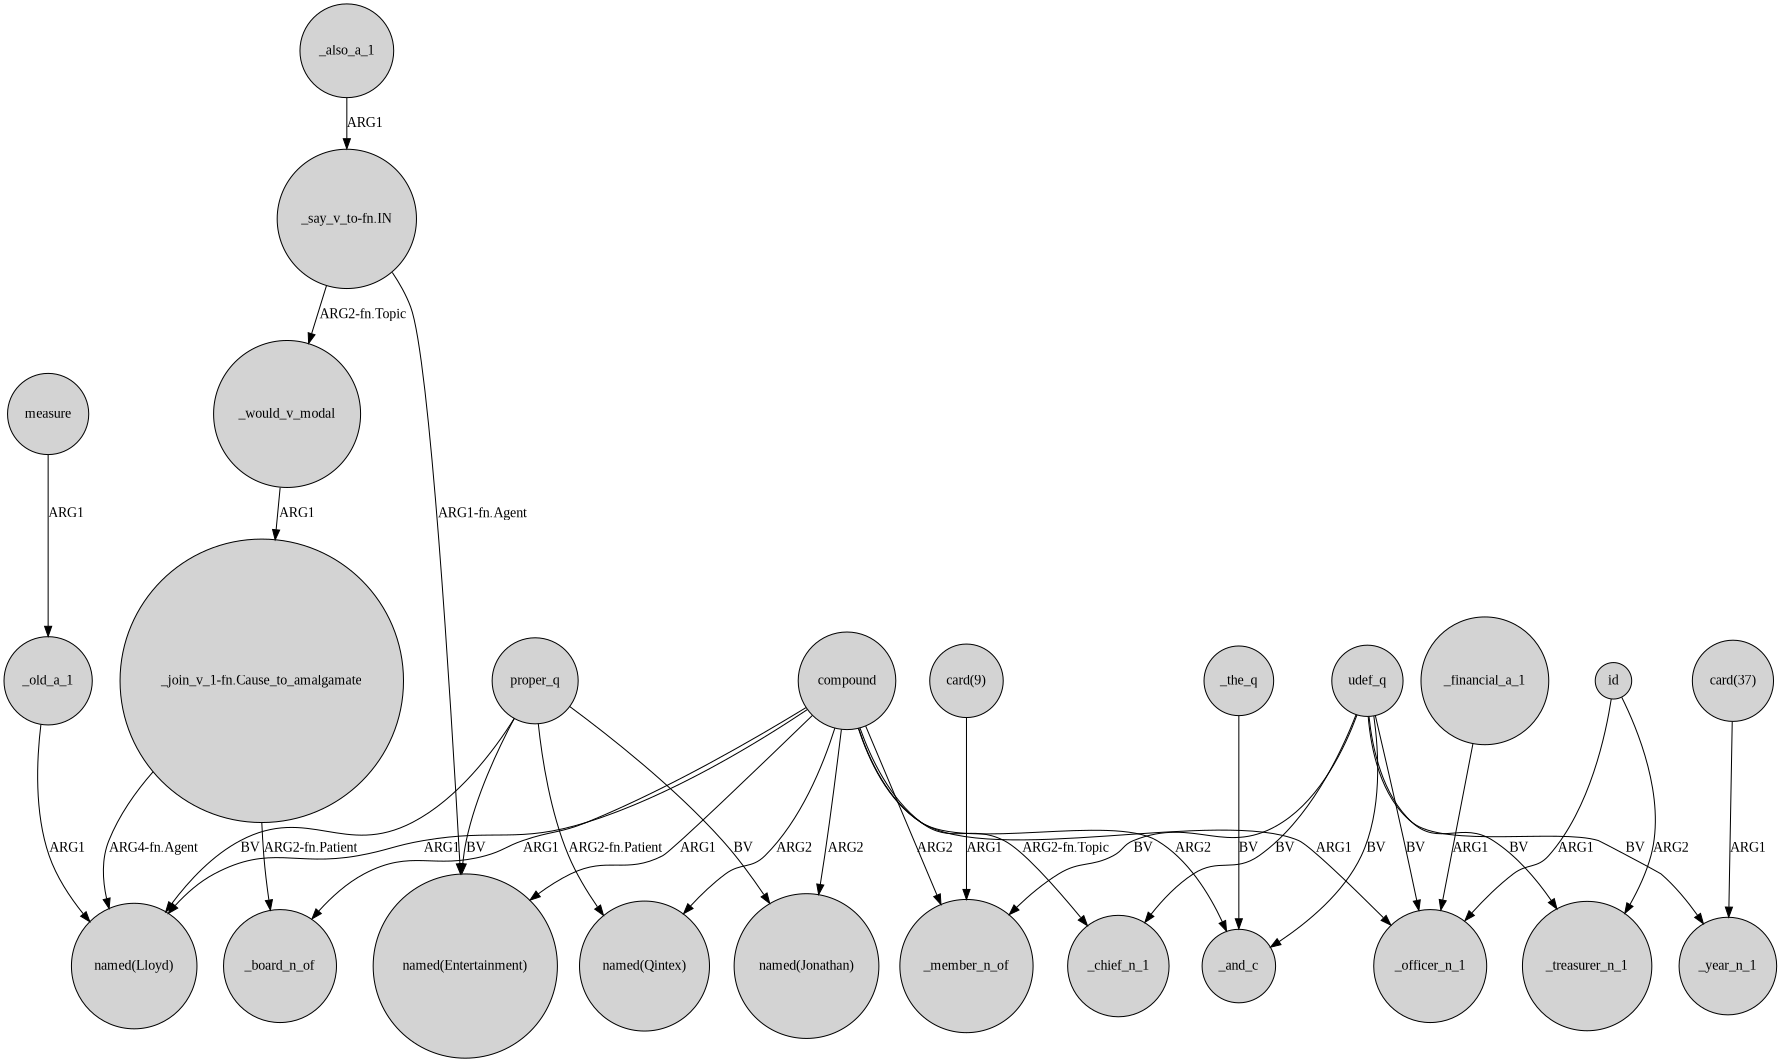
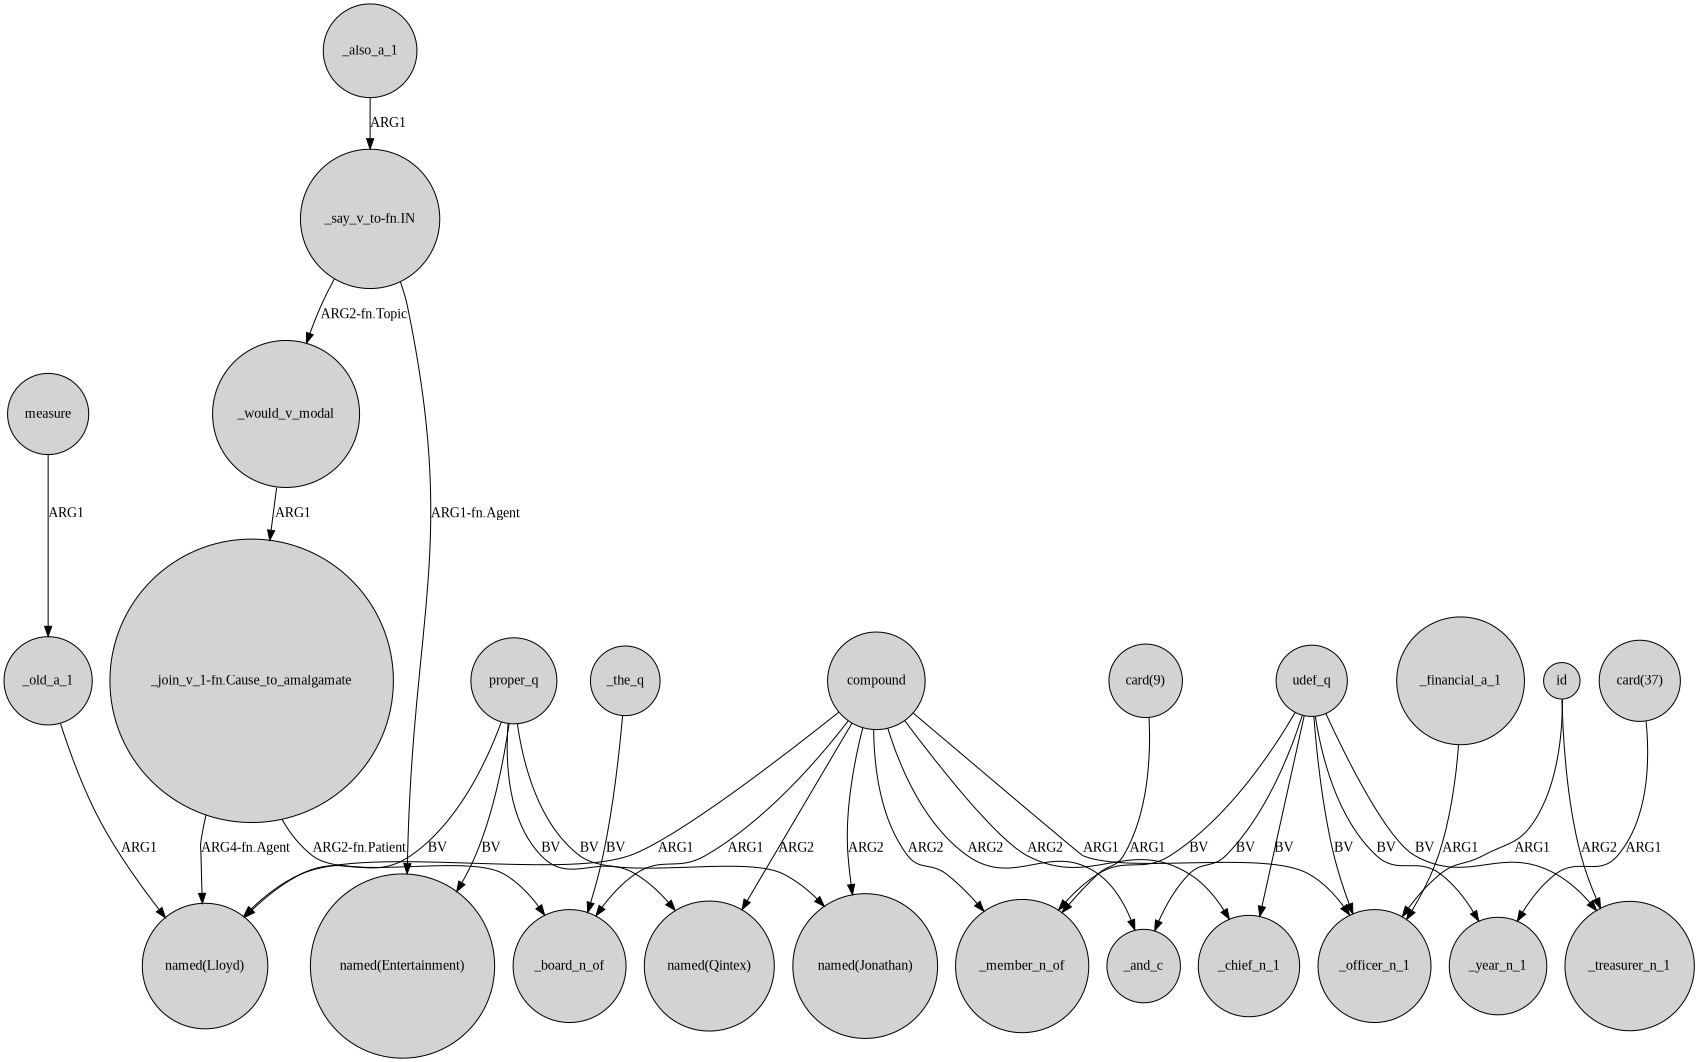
  digraph {
    fontname="Liberation Serif"
    node [fontname="Liberation Serif" shape=circle style=filled]
    edge [fontname="Liberation Serif"]
    "_say_v_to-fn.IN"
    _would_v_modal
    "named(Entertainment)"
    "_join_v_1-fn.Cause_to_amalgamate"
    "named(Lloyd)"
    _board_n_of
    _also_a_1
    measure
    _old_a_1
    proper_q
    "named(Qintex)"
    "named(Jonathan)"
    compound
    _member_n_of
    _chief_n_1
    _officer_n_1
    _and_c
    id
    _treasurer_n_1
    "card(37)"
    _year_n_1
    udef_q
    _the_q
    "card(9)"
    _financial_a_1
    "_say_v_to-fn.IN" -> _would_v_modal [label="ARG2-fn.Topic"]
    "_say_v_to-fn.IN" -> "named(Entertainment)" [label="ARG1-fn.Agent"]
    _would_v_modal -> "_join_v_1-fn.Cause_to_amalgamate" [label=ARG1]
    "_join_v_1-fn.Cause_to_amalgamate" -> "named(Lloyd)" [label="ARG4-fn.Agent"]
    "_join_v_1-fn.Cause_to_amalgamate" -> _board_n_of [label="ARG2-fn.Patient"]
    _also_a_1 -> "_say_v_to-fn.IN" [label=ARG1]
    measure -> _old_a_1 [label=ARG1]
    _old_a_1 -> "named(Lloyd)" [label=ARG1]
    proper_q -> "named(Entertainment)" [label=BV]
    proper_q -> "named(Lloyd)" [label=BV]
-   proper_q -> "named(Qintex)" [label="ARG2-fn.Patient"]
+   proper_q -> "named(Qintex)" [label=BV]
    proper_q -> "named(Jonathan)" [label=BV]
-   compound -> "named(Entertainment)" [label=ARG1]
    compound -> "named(Lloyd)" [label=ARG1]
    compound -> _board_n_of [label=ARG1]
    compound -> "named(Qintex)" [label=ARG2]
    compound -> "named(Jonathan)" [label=ARG2]
    compound -> _member_n_of [label=ARG2]
-   compound -> _chief_n_1 [label="ARG2-fn.Topic"]
+   compound -> _chief_n_1 [label=ARG2]
    compound -> _officer_n_1 [label=ARG1]
    compound -> _and_c [label=ARG2]
    id -> _officer_n_1 [label=ARG1]
    id -> _treasurer_n_1 [label=ARG2]
    "card(37)" -> _year_n_1 [label=ARG1]
    udef_q -> _member_n_of [label=BV]
    udef_q -> _chief_n_1 [label=BV]
    udef_q -> _officer_n_1 [label=BV]
    udef_q -> _and_c [label=BV]
    udef_q -> _treasurer_n_1 [label=BV]
    udef_q -> _year_n_1 [label=BV]
-   _the_q -> _and_c [label=BV]
+   _the_q -> _board_n_of [label=BV]
    "card(9)" -> _member_n_of [label=ARG1]
    _financial_a_1 -> _officer_n_1 [label=ARG1]
  }
